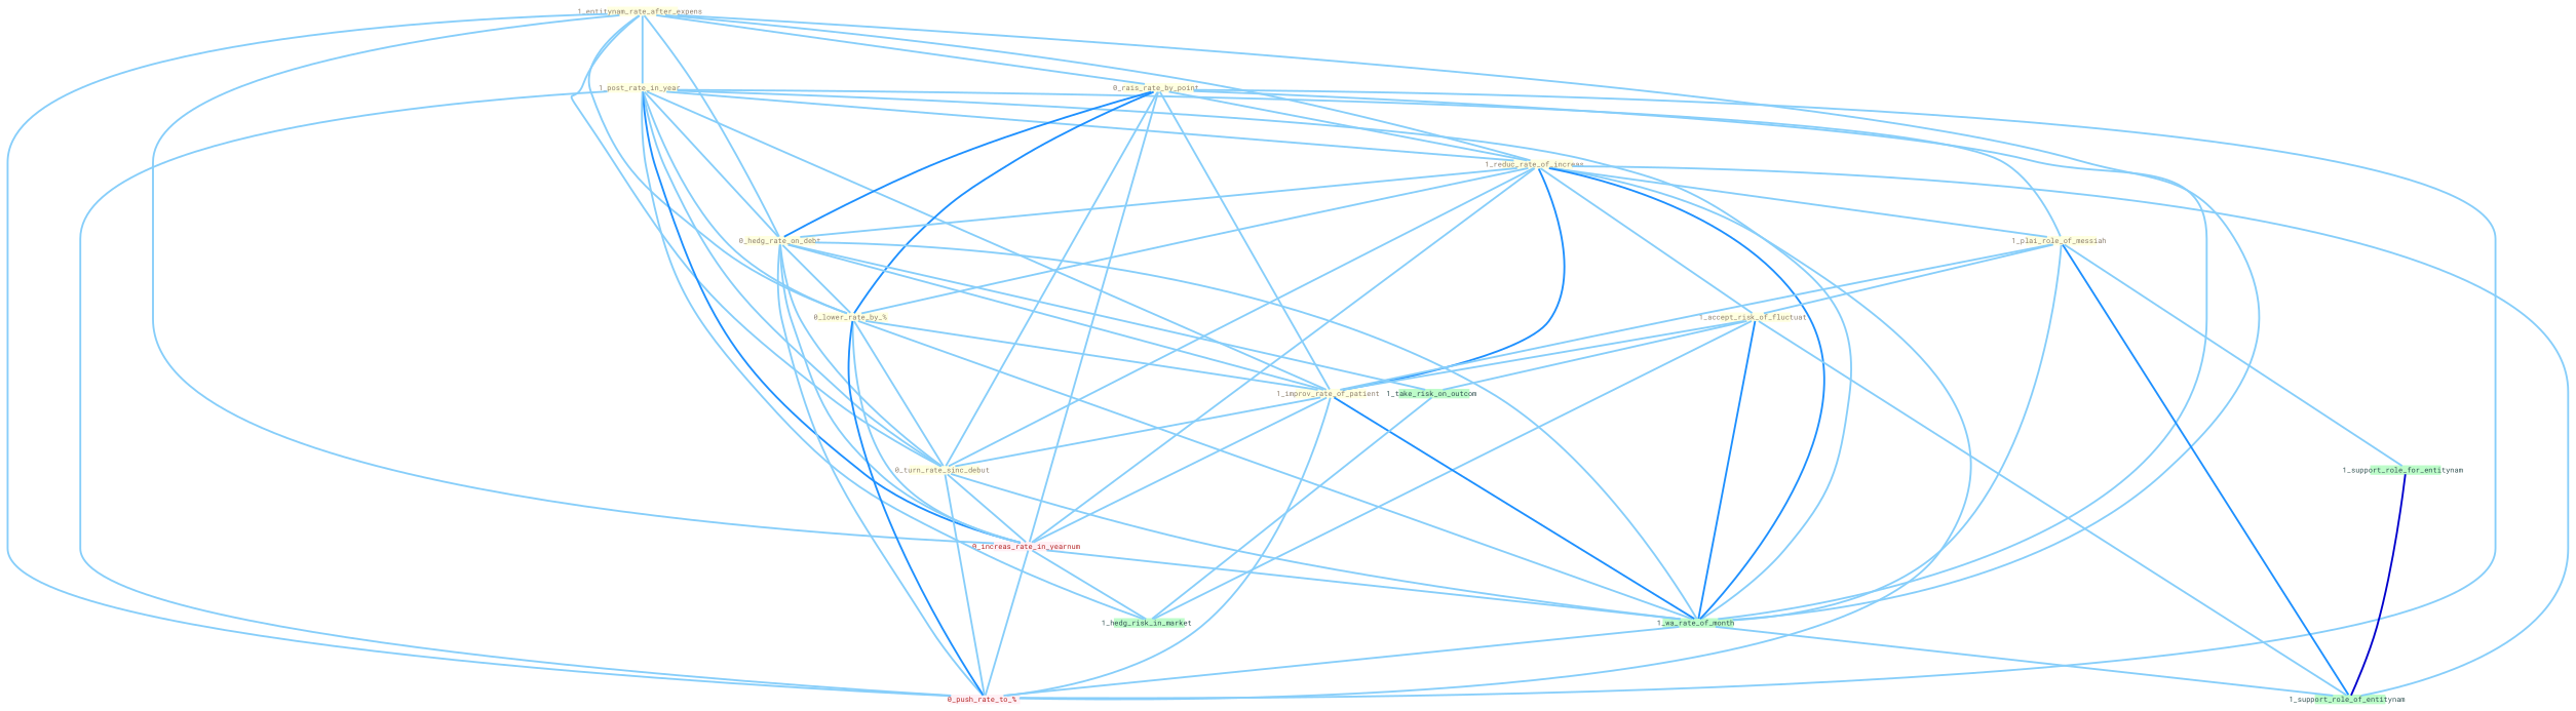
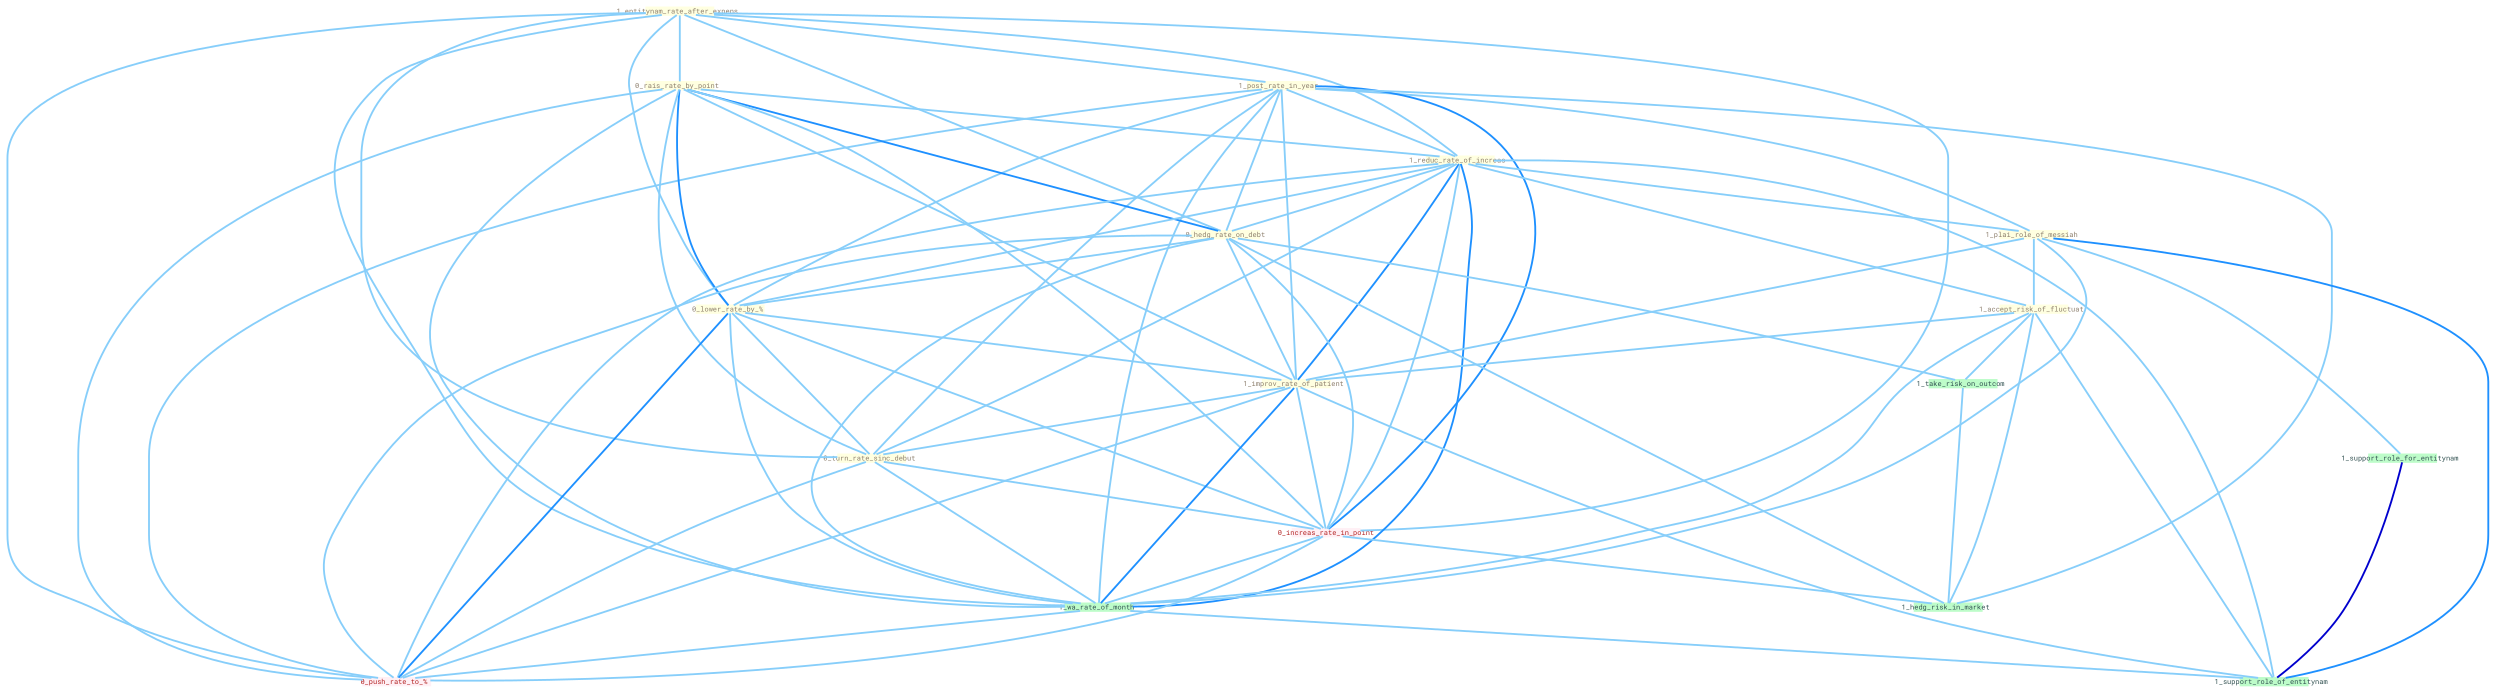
  graph {
    fontname="Roboto Mono"
    node [color="#ffffe0" fixedsize=true fontcolor="#8b7d6b" fontname="Roboto Mono" fontsize=4 shape=polygon style=filled]
    edge [color="#87cefa" fontname="Roboto Mono" w=1]
    "1_entitynam_rate_after_expens " [height=.06 width=.5]
    "1_post_rate_in_year " [height=.06 width=.5]
    "0_rais_rate_by_point " [height=.06 width=.5]
    "1_reduc_rate_of_increas " [height=.06 width=.5]
    "1_plai_role_of_messiah " [height=.06 width=.5]
    "1_accept_risk_of_fluctuat " [height=.06 width=.5]
    n7 [height=.06 label="0_hedg_rate_on_debt" width=.5]
    "0_lower_rate_by_% " [height=.06 width=.5]
    "1_improv_rate_of_patient " [height=.06 width=.5]
    "0_turn_rate_sinc_debut " [height=.06 width=.5]
-   "0_increas_rate_in_yearnum " [color="#fff0f5" fontcolor="#b22222" height=.06 width=.5]
+   "0_increas_rate_in_yearnum " [color="#fff0f5" fontcolor="#b22222" height=.06 width=.5 label="0_increas_rate_in_point"]
    "0_push_rate_to_% " [color="#fff0f5" fontcolor="#b22222" height=.06 width=.5]
    "1_wa_rate_of_month " [color="#BDFCC9" fontcolor="#2f4f4f" height=.06 width=.5]
    "1_hedg_risk_in_market " [color="#BDFCC9" fontcolor="#2f4f4f" height=.06 width=.5]
    "1_support_role_of_entitynam " [color="#BDFCC9" fontcolor="#2f4f4f" height=.06 width=.5]
    "1_support_role_for_entitynam " [color="#BDFCC9" fontcolor="#2f4f4f" height=.06 width=.5]
    "1_take_risk_on_outcom " [color="#BDFCC9" fontcolor="#2f4f4f" height=.06 width=.5]
    subgraph sub_1 {
      "1_entitynam_rate_after_expens "
      "1_post_rate_in_year "
      "0_rais_rate_by_point "
      "1_reduc_rate_of_increas "
      "1_plai_role_of_messiah "
      "1_accept_risk_of_fluctuat "
      n7
      "0_lower_rate_by_% "
      "1_improv_rate_of_patient "
      "0_turn_rate_sinc_debut "
    }
    subgraph sub_2 {
      "0_increas_rate_in_yearnum "
      "0_push_rate_to_% "
    }
    "1_entitynam_rate_after_expens " -- "1_post_rate_in_year "
    "1_entitynam_rate_after_expens " -- "0_rais_rate_by_point "
    "1_entitynam_rate_after_expens " -- "1_reduc_rate_of_increas "
    "1_entitynam_rate_after_expens " -- n7
    "1_entitynam_rate_after_expens " -- "0_lower_rate_by_% "
    "1_entitynam_rate_after_expens " -- "0_turn_rate_sinc_debut "
    "1_entitynam_rate_after_expens " -- "0_increas_rate_in_yearnum "
    "1_entitynam_rate_after_expens " -- "0_push_rate_to_% "
    "1_entitynam_rate_after_expens " -- "1_wa_rate_of_month "
    "1_post_rate_in_year " -- "1_reduc_rate_of_increas "
    "1_post_rate_in_year " -- "1_plai_role_of_messiah "
    "1_post_rate_in_year " -- n7
    "1_post_rate_in_year " -- "0_lower_rate_by_% "
    "1_post_rate_in_year " -- "1_improv_rate_of_patient "
    "1_post_rate_in_year " -- "0_turn_rate_sinc_debut "
    "1_post_rate_in_year " -- "0_increas_rate_in_yearnum " [color="#1e90ff" w=2]
    "1_post_rate_in_year " -- "0_push_rate_to_% "
    "1_post_rate_in_year " -- "1_wa_rate_of_month "
    "1_post_rate_in_year " -- "1_hedg_risk_in_market "
    "0_rais_rate_by_point " -- "1_reduc_rate_of_increas "
    "0_rais_rate_by_point " -- n7 [color="#1e90ff" w=2]
    "0_rais_rate_by_point " -- "0_lower_rate_by_% " [color="#1e90ff" w=2]
    "0_rais_rate_by_point " -- "1_improv_rate_of_patient "
    "0_rais_rate_by_point " -- "0_turn_rate_sinc_debut "
    "0_rais_rate_by_point " -- "0_increas_rate_in_yearnum "
    "0_rais_rate_by_point " -- "0_push_rate_to_% "
    "0_rais_rate_by_point " -- "1_wa_rate_of_month "
    "1_reduc_rate_of_increas " -- "1_plai_role_of_messiah "
    "1_reduc_rate_of_increas " -- "1_accept_risk_of_fluctuat "
    "1_reduc_rate_of_increas " -- n7
    "1_reduc_rate_of_increas " -- "0_lower_rate_by_% "
    "1_reduc_rate_of_increas " -- "1_improv_rate_of_patient " [color="#1e90ff" w=2]
    "1_reduc_rate_of_increas " -- "0_turn_rate_sinc_debut "
    "1_reduc_rate_of_increas " -- "0_increas_rate_in_yearnum "
    "1_reduc_rate_of_increas " -- "0_push_rate_to_% "
    "1_reduc_rate_of_increas " -- "1_wa_rate_of_month " [color="#1e90ff" w=2]
    "1_reduc_rate_of_increas " -- "1_support_role_of_entitynam "
    "1_plai_role_of_messiah " -- "1_accept_risk_of_fluctuat "
    "1_plai_role_of_messiah " -- "1_improv_rate_of_patient "
    "1_plai_role_of_messiah " -- "1_wa_rate_of_month "
    "1_plai_role_of_messiah " -- "1_support_role_of_entitynam " [color="#1e90ff" w=2]
    "1_plai_role_of_messiah " -- "1_support_role_for_entitynam "
    "1_accept_risk_of_fluctuat " -- "1_improv_rate_of_patient "
-   "1_accept_risk_of_fluctuat " -- "1_wa_rate_of_month " [color="#1e90ff"]
+   "1_accept_risk_of_fluctuat " -- "1_wa_rate_of_month "
    "1_accept_risk_of_fluctuat " -- "1_hedg_risk_in_market "
    "1_accept_risk_of_fluctuat " -- "1_support_role_of_entitynam "
    "1_accept_risk_of_fluctuat " -- "1_take_risk_on_outcom "
    n7 -- "0_lower_rate_by_% "
    n7 -- "1_improv_rate_of_patient "
-   n7 -- "0_turn_rate_sinc_debut "
+   n7 -- "1_hedg_risk_in_market "
    n7 -- "0_increas_rate_in_yearnum "
    n7 -- "0_push_rate_to_% "
    n7 -- "1_wa_rate_of_month "
    n7 -- "1_take_risk_on_outcom "
    "0_lower_rate_by_% " -- "1_improv_rate_of_patient "
    "0_lower_rate_by_% " -- "0_turn_rate_sinc_debut "
    "0_lower_rate_by_% " -- "0_increas_rate_in_yearnum "
    "0_lower_rate_by_% " -- "0_push_rate_to_% " [color="#1e90ff" w=2]
    "0_lower_rate_by_% " -- "1_wa_rate_of_month "
    "1_improv_rate_of_patient " -- "0_turn_rate_sinc_debut "
    "1_improv_rate_of_patient " -- "0_increas_rate_in_yearnum "
    "1_improv_rate_of_patient " -- "0_push_rate_to_% "
    "1_improv_rate_of_patient " -- "1_wa_rate_of_month " [color="#1e90ff" w=2]
+   "1_improv_rate_of_patient " -- "1_support_role_of_entitynam "
    "0_turn_rate_sinc_debut " -- "0_increas_rate_in_yearnum "
    "0_turn_rate_sinc_debut " -- "0_push_rate_to_% "
    "0_turn_rate_sinc_debut " -- "1_wa_rate_of_month "
    "0_increas_rate_in_yearnum " -- "0_push_rate_to_% "
    "0_increas_rate_in_yearnum " -- "1_wa_rate_of_month "
    "0_increas_rate_in_yearnum " -- "1_hedg_risk_in_market "
    "1_wa_rate_of_month " -- "0_push_rate_to_% "
    "1_wa_rate_of_month " -- "1_support_role_of_entitynam "
    "1_support_role_for_entitynam " -- "1_support_role_of_entitynam " [color="#0000cd" w=3]
    "1_take_risk_on_outcom " -- "1_hedg_risk_in_market "
  }
